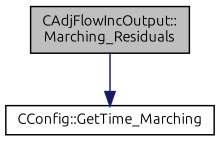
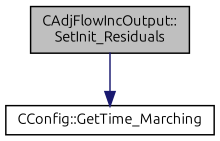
  digraph {
    rankdir=TB
    fontname=Ubuntu
    node [color=black fontname=Ubuntu fontsize=10 shape=record style=filled]
-   n1 [fillcolor=grey75 fontcolor=black height=0.2 label="CAdjFlowIncOutput::\lMarching_Residuals" width=0.4]
+   n1 [fillcolor=grey75 fontcolor=black height=0.2 label="CAdjFlowIncOutput::\lSetInit_Residuals" width=0.4]
    n2 [fillcolor=white height=0.2 label="CConfig::GetTime_Marching" width=0.4]
    n1 -> n2 [color=midnightblue fontname=Ubuntu fontsize=10 labelfontname=Helvetica labelfontsize=10 style=solid]
  }
